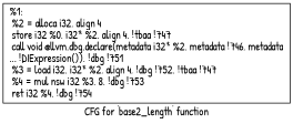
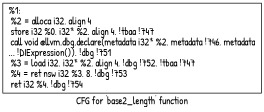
  digraph {
    label="CFG for 'base2_length' function"
    fontname="Patrick Hand"
-   n1 [label="{%1:\l  %2 = alloca i32, align 4\l  store i32 %0, i32* %2, align 4, !tbaa !747\l  call void @llvm.dbg.declare(metadata i32* %2, metadata !746, metadata\l... !DIExpression()), !dbg !751\l  %3 = load i32, i32* %2, align 4, !dbg !752, !tbaa !747\l  %4 = mul nsw i32 %3, 8, !dbg !753\l  ret i32 %4, !dbg !754\l}" shape=record fontname="Patrick Hand"]
+   n1 [label="{%1:\l  %2 = alloca i32, align 4\l  store i32 %0, i32* %2, align 4, !tbaa !747\l  call void @llvm.dbg.declare(metadata i32* %2, metadata !746, metadata\l... !DIExpression()), !dbg !751\l  %3 = load i32, i32* %2, align 4, !dbg !752, !tbaa !747\l  %4 = ret nsw i32 %3, 8, !dbg !753\l  ret i32 %4, !dbg !754\l}" shape=record fontname="Patrick Hand"]
  }
